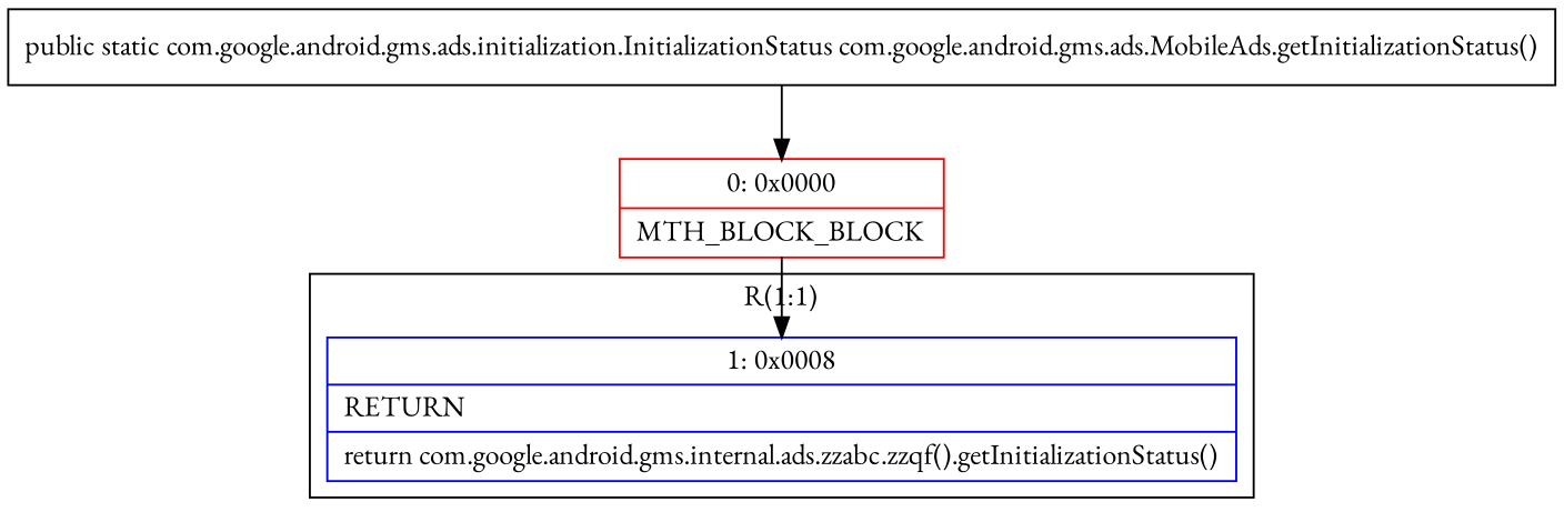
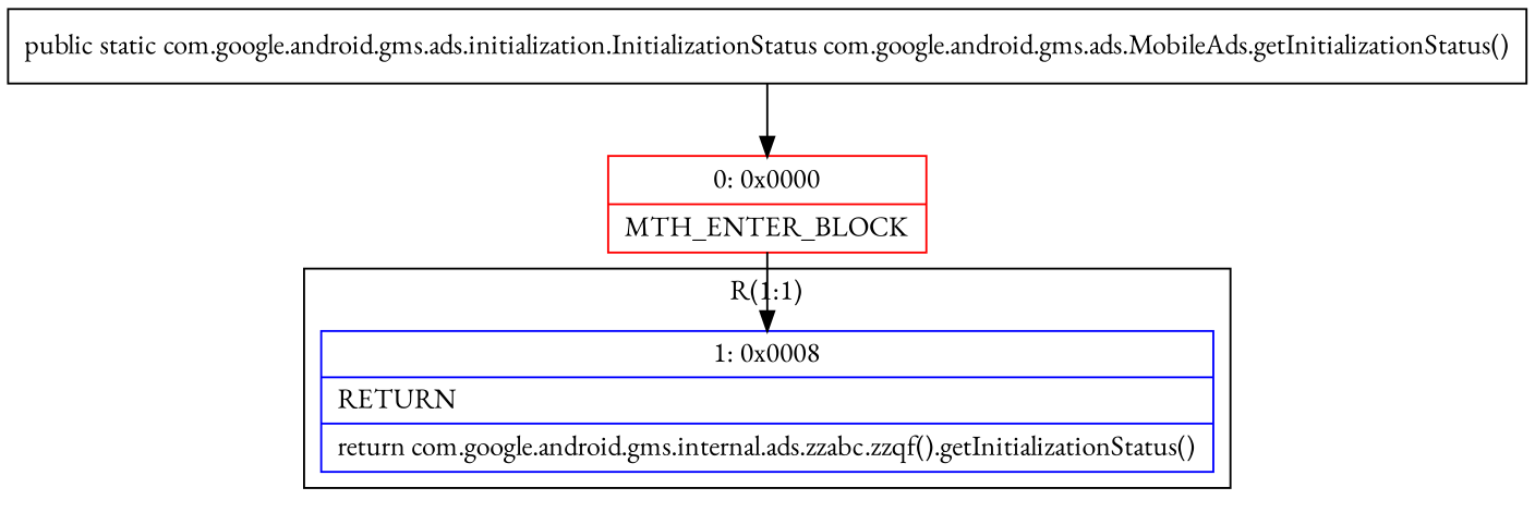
  digraph {
    fontname="EB Garamond"
    node [shape=record fontname="EB Garamond"]
    edge [fontname="EB Garamond"]
    n1 [color=blue label="{1\:\ 0x0008|RETURN\l|return com.google.android.gms.internal.ads.zzabc.zzqf().getInitializationStatus()\l}"]
-   n2 [color=red label="{0\:\ 0x0000|MTH_BLOCK_BLOCK\l}"]
+   n2 [color=red label="{0\:\ 0x0000|MTH_ENTER_BLOCK\l}"]
    n3 [label="{public static com.google.android.gms.ads.initialization.InitializationStatus com.google.android.gms.ads.MobileAds.getInitializationStatus() }"]
    subgraph cluster_1 {
      label="R(1:1)"
      n1
    }
    n2 -> n1
    n3 -> n2
  }
